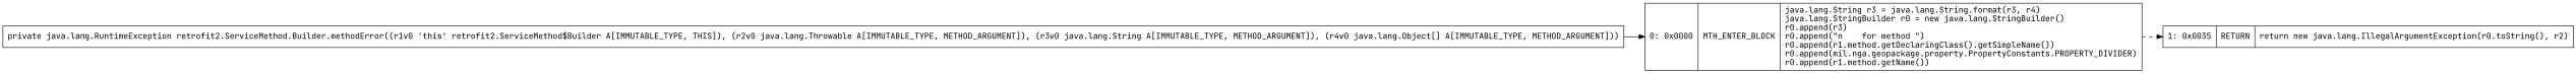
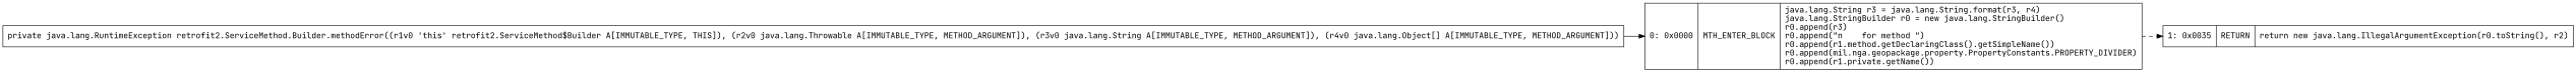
  digraph {
    rankdir=LR
    fontname="JetBrains Mono"
    node [shape=record fontname="JetBrains Mono"]
    edge [fontname="JetBrains Mono"]
-   n1 [label="{0\:\ 0x0000|MTH_ENTER_BLOCK\l|java.lang.String r3 = java.lang.String.format(r3, r4)\ljava.lang.StringBuilder r0 = new java.lang.StringBuilder()\lr0.append(r3)\lr0.append(\"n    for method \")\lr0.append(r1.method.getDeclaringClass().getSimpleName())\lr0.append(mil.nga.geopackage.property.PropertyConstants.PROPERTY_DIVIDER)\lr0.append(r1.method.getName())\l}"]
+   n1 [label="{0\:\ 0x0000|MTH_ENTER_BLOCK\l|java.lang.String r3 = java.lang.String.format(r3, r4)\ljava.lang.StringBuilder r0 = new java.lang.StringBuilder()\lr0.append(r3)\lr0.append(\"n    for method \")\lr0.append(r1.method.getDeclaringClass().getSimpleName())\lr0.append(mil.nga.geopackage.property.PropertyConstants.PROPERTY_DIVIDER)\lr0.append(r1.private.getName())\l}"]
    n2 [label="{1\:\ 0x0035|RETURN\l|return new java.lang.IllegalArgumentException(r0.toString(), r2)\l}"]
    n3 [label="{private java.lang.RuntimeException retrofit2.ServiceMethod.Builder.methodError((r1v0 'this' retrofit2.ServiceMethod$Builder A[IMMUTABLE_TYPE, THIS]), (r2v0 java.lang.Throwable A[IMMUTABLE_TYPE, METHOD_ARGUMENT]), (r3v0 java.lang.String A[IMMUTABLE_TYPE, METHOD_ARGUMENT]), (r4v0 java.lang.Object[] A[IMMUTABLE_TYPE, METHOD_ARGUMENT])) }"]
    n1 -> n2 [style=dashed]
    n3 -> n1 [style=solid]
  }
